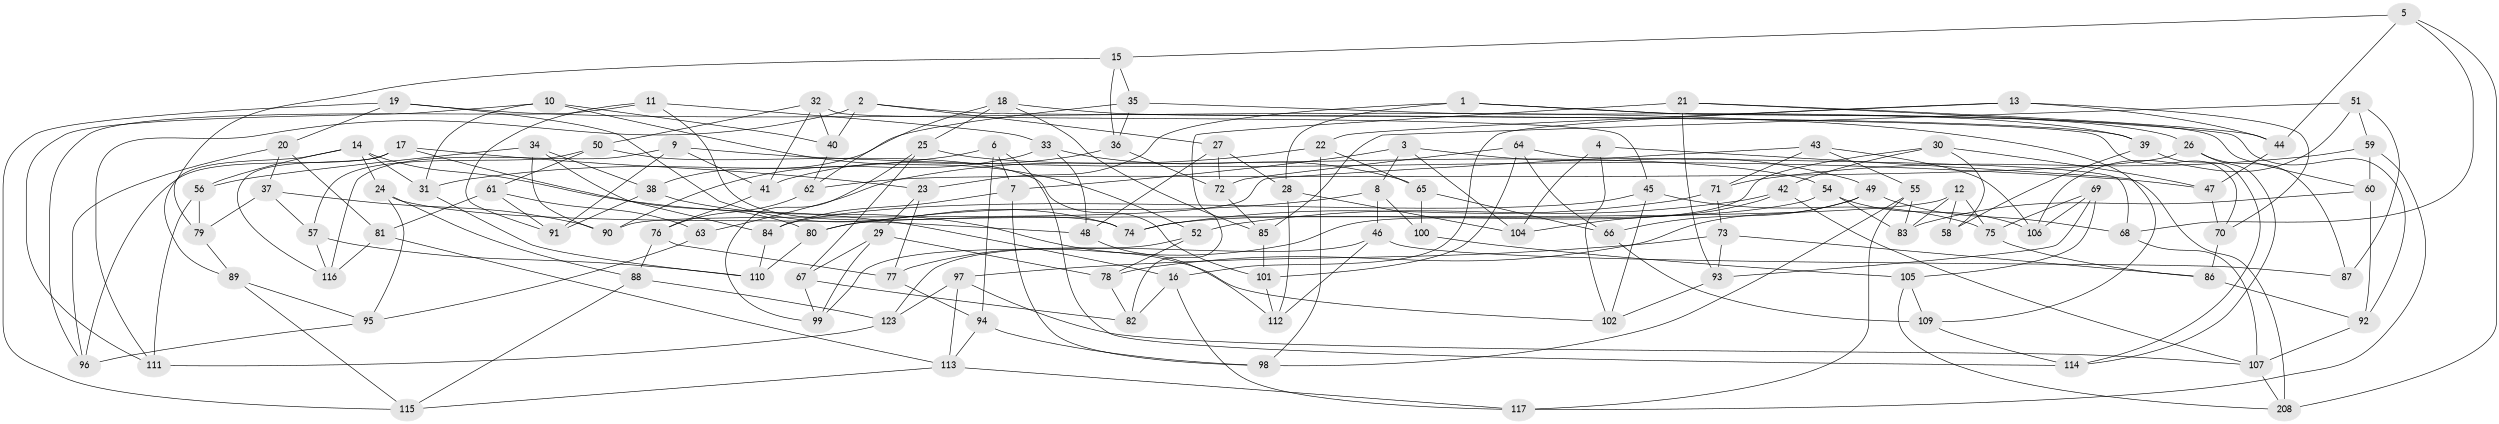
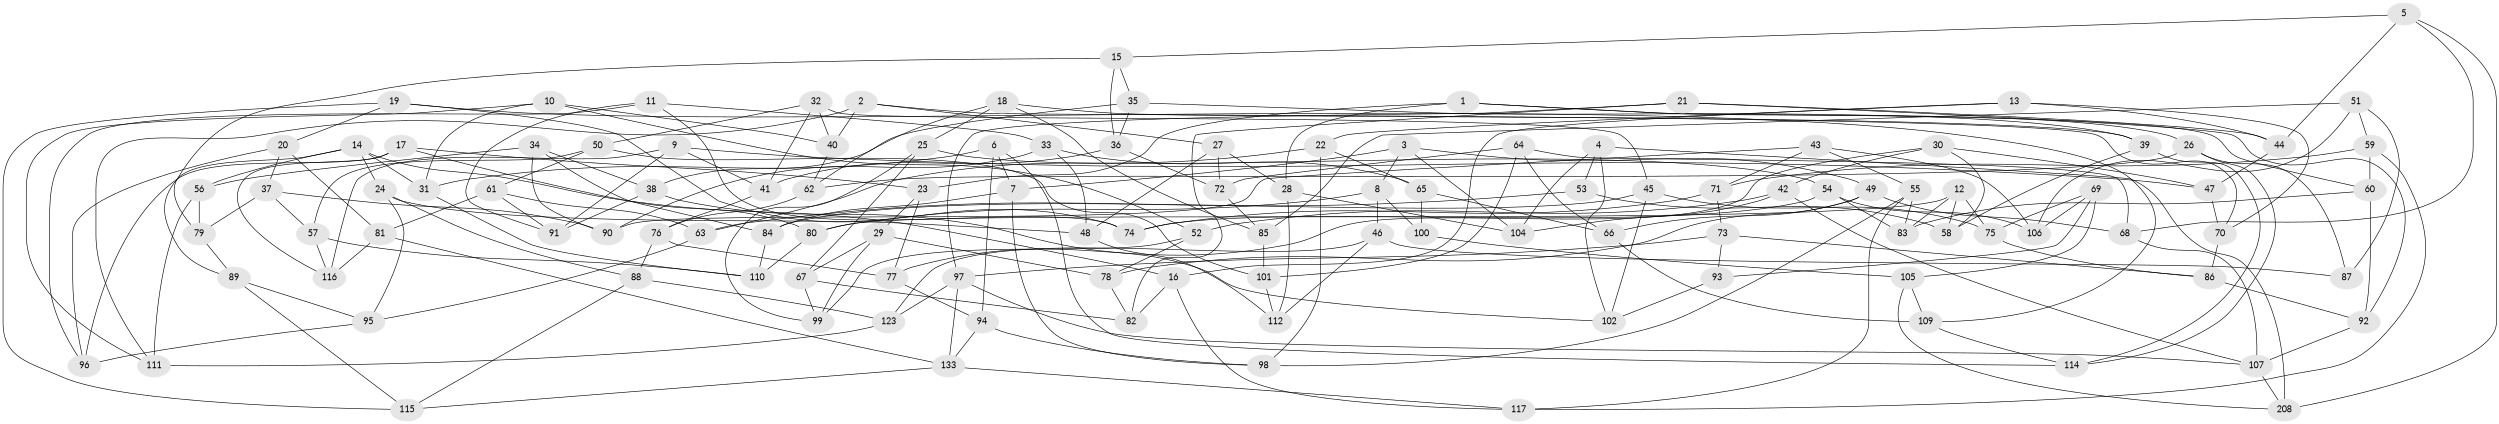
  graph {
    fontname=Lato
    node [color=gray90 fontname=Lato style=filled]
    edge [fontname=Lato]
    1
    23
    26
    28
    60
    29
    77
    114
    62
    87
    104
    112
    83
    92
    2
    27
    40
    70
    111
    48
    72
    86
    3
    7
    8
    49
    84
    98
    46
    80
    100
    68
    78
    66
    4
+   53
    102
    n38 [label=208]
    58
    63
    5
    15
    44
    35
    36
    79
    47
    107
    6
    31
    94
    110
-   113
+   113 [label=133]
    n54 [label=123]
    105
    9
    41
    91
    116
    76
    10
    52
    99
    11
    33
    74
    96
    65
    90
    12
    75
    13
    16
    22
    82
    117
    14
    24
    89
    56
    88
    95
    115
    39
    38
    17
    18
    25
    85
    54
    67
    101
    19
    20
    109
    37
    81
    57
    21
    93
    106
    30
    42
    32
    45
    50
    61
    34
    43
    55
    71
    73
    51
    59
    64
    69
    97
    1 -- 23
    1 -- 26
    1 -- 28
    1 -- 60
    23 -- 29
    23 -- 77
    26 -- 114
    26 -- 62
    26 -- 87
    28 -- 104
    28 -- 112
    60 -- 83
    60 -- 92
    29 -- 78
    29 -- 99
    29 -- 67
    77 -- 94
    62 -- 76
    92 -- 107
    2 -- 27
    2 -- 40
    2 -- 70
    2 -- 111
    27 -- 28
    27 -- 48
    27 -- 72
    40 -- 62
    70 -- 86
    48 -- 112
    72 -- 85
    86 -- 92
    3 -- 104
    3 -- 7
    3 -- 8
    3 -- 49
    7 -- 84
    7 -- 98
    8 -- 46
    8 -- 80
    8 -- 100
    49 -- 68
    49 -- 78
    49 -- 66
    84 -- 110
    46 -- 87
    46 -- 112
    46 -- n54
    80 -- 110
    100 -- 105
    68 -- 107
    78 -- 82
    66 -- 109
    4 -- 104
+   4 -- 53
    4 -- 102
    4 -- n38
+   53 -- 58
+   53 -- 63
    63 -- 95
    5 -- 68
    5 -- n38
    5 -- 15
    5 -- 44
    15 -- 35
    15 -- 36
    15 -- 79
    44 -- 47
    35 -- 36
    35 -- 39
    35 -- 38
    36 -- 72
    36 -- 41
    79 -- 89
    47 -- 70
    107 -- n38
    6 -- 114
    6 -- 7
    6 -- 31
    6 -- 94
    31 -- 110
    94 -- 98
    94 -- 113
    113 -- 117
    113 -- 115
    n54 -- 111
    105 -- n38
    105 -- 109
    9 -- 47
    9 -- 41
    9 -- 91
    9 -- 116
    41 -- 76
    76 -- 77
    76 -- 88
    10 -- 40
    10 -- 111
    10 -- 31
    10 -- 52
    52 -- 78
    52 -- 99
    11 -- 91
    11 -- 33
    11 -- 74
    11 -- 96
    33 -- 48
    33 -- 65
    33 -- 90
    65 -- 100
    65 -- 66
    12 -- 83
    12 -- 80
    12 -- 58
    12 -- 75
    75 -- 86
    13 -- 70
    13 -- 44
    13 -- 16
    13 -- 22
    16 -- 82
    16 -- 117
    22 -- 98
    22 -- 63
    22 -- 65
    14 -- 31
    14 -- 16
    14 -- 24
    14 -- 89
    14 -- 56
    24 -- 48
    24 -- 88
    24 -- 95
    89 -- 95
    89 -- 115
    56 -- 111
    56 -- 79
    88 -- n54
    88 -- 115
    95 -- 96
    39 -- 114
    39 -- 58
    38 -- 102
    38 -- 91
    17 -- 23
    17 -- 80
    17 -- 116
    17 -- 96
    18 -- 62
    18 -- 39
    18 -- 25
    18 -- 85
    25 -- 99
    25 -- 54
    25 -- 67
    85 -- 101
    54 -- 83
    54 -- 74
    54 -- 106
    67 -- 99
    67 -- 82
    101 -- 112
    19 -- 74
    19 -- 115
    19 -- 20
    19 -- 109
    20 -- 96
    20 -- 37
    20 -- 81
    109 -- 114
    37 -- 79
    37 -- 90
    37 -- 57
    81 -- 113
    81 -- 116
    57 -- 110
    57 -- 116
    21 -- 92
    21 -- 44
    21 -- 82
-   21 -- 93
+   21 -- 97
    93 -- 102
    30 -- 77
    30 -- 58
    30 -- 47
    30 -- 42
    42 -- 104
    42 -- 107
    42 -- 52
    32 -- 40
    32 -- 41
    32 -- 45
    32 -- 50
    45 -- 84
    45 -- 102
    45 -- 75
    50 -- 101
    50 -- 57
    50 -- 61
    61 -- 63
    61 -- 91
    61 -- 81
    34 -- 84
    34 -- 90
    34 -- 56
    34 -- 38
    43 -- 90
    43 -- 106
    43 -- 55
    43 -- 71
    55 -- 83
    55 -- 98
    55 -- 117
    71 -- 74
    71 -- 73
    73 -- 86
    73 -- 93
    73 -- 97
    51 -- 87
    51 -- 85
    51 -- 106
    51 -- 59
    59 -- 60
    59 -- 117
    59 -- 71
    64 -- 72
    64 -- 68
    64 -- 66
    64 -- 101
    69 -- 105
    69 -- 75
    69 -- 93
    69 -- 106
    97 -- 107
    97 -- 113
    97 -- n54
  }
